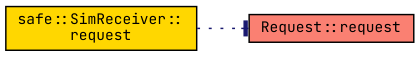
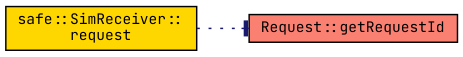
  digraph {
    rankdir=LR
    fontname="JetBrains Mono"
    node [color=black fontname="JetBrains Mono" fontsize=10 shape=record style=filled]
    n1 [fillcolor=gold fontcolor=black height=0.2 label="safe::SimReceiver::\lrequest" width=0.4]
-   n2 [height=0.2 label="Request::request" width=0.4 fillcolor=salmon]
+   n2 [height=0.2 label="Request::getRequestId" width=0.4 fillcolor=salmon]
    n1 -> n2 [color=midnightblue fontname="JetBrains Mono" fontsize=10 labelfontname=FreeSans labelfontsize=10 style=dotted arrowhead=tee]
  }
